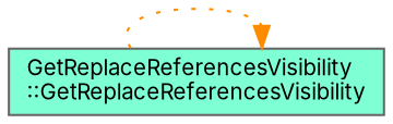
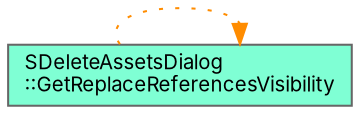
  digraph {
    rankdir=LR
    fontname=Inter
-   n1 [color=gray40 fillcolor=aquamarine fontcolor=black fontname=Inter fontsize=10 height=0.2 label="GetReplaceReferencesVisibility\l::GetReplaceReferencesVisibility" shape=box style=filled width=0.4]
+   n1 [color=gray40 fillcolor=aquamarine fontcolor=black fontname=Inter fontsize=10 height=0.2 label="SDeleteAssetsDialog\l::GetReplaceReferencesVisibility" shape=box style=filled width=0.4]
    n1 -> n1 [color=darkorange fontname=Inter fontsize=10 labelfontname=Helvetica labelfontsize=10 style=dotted]
  }
